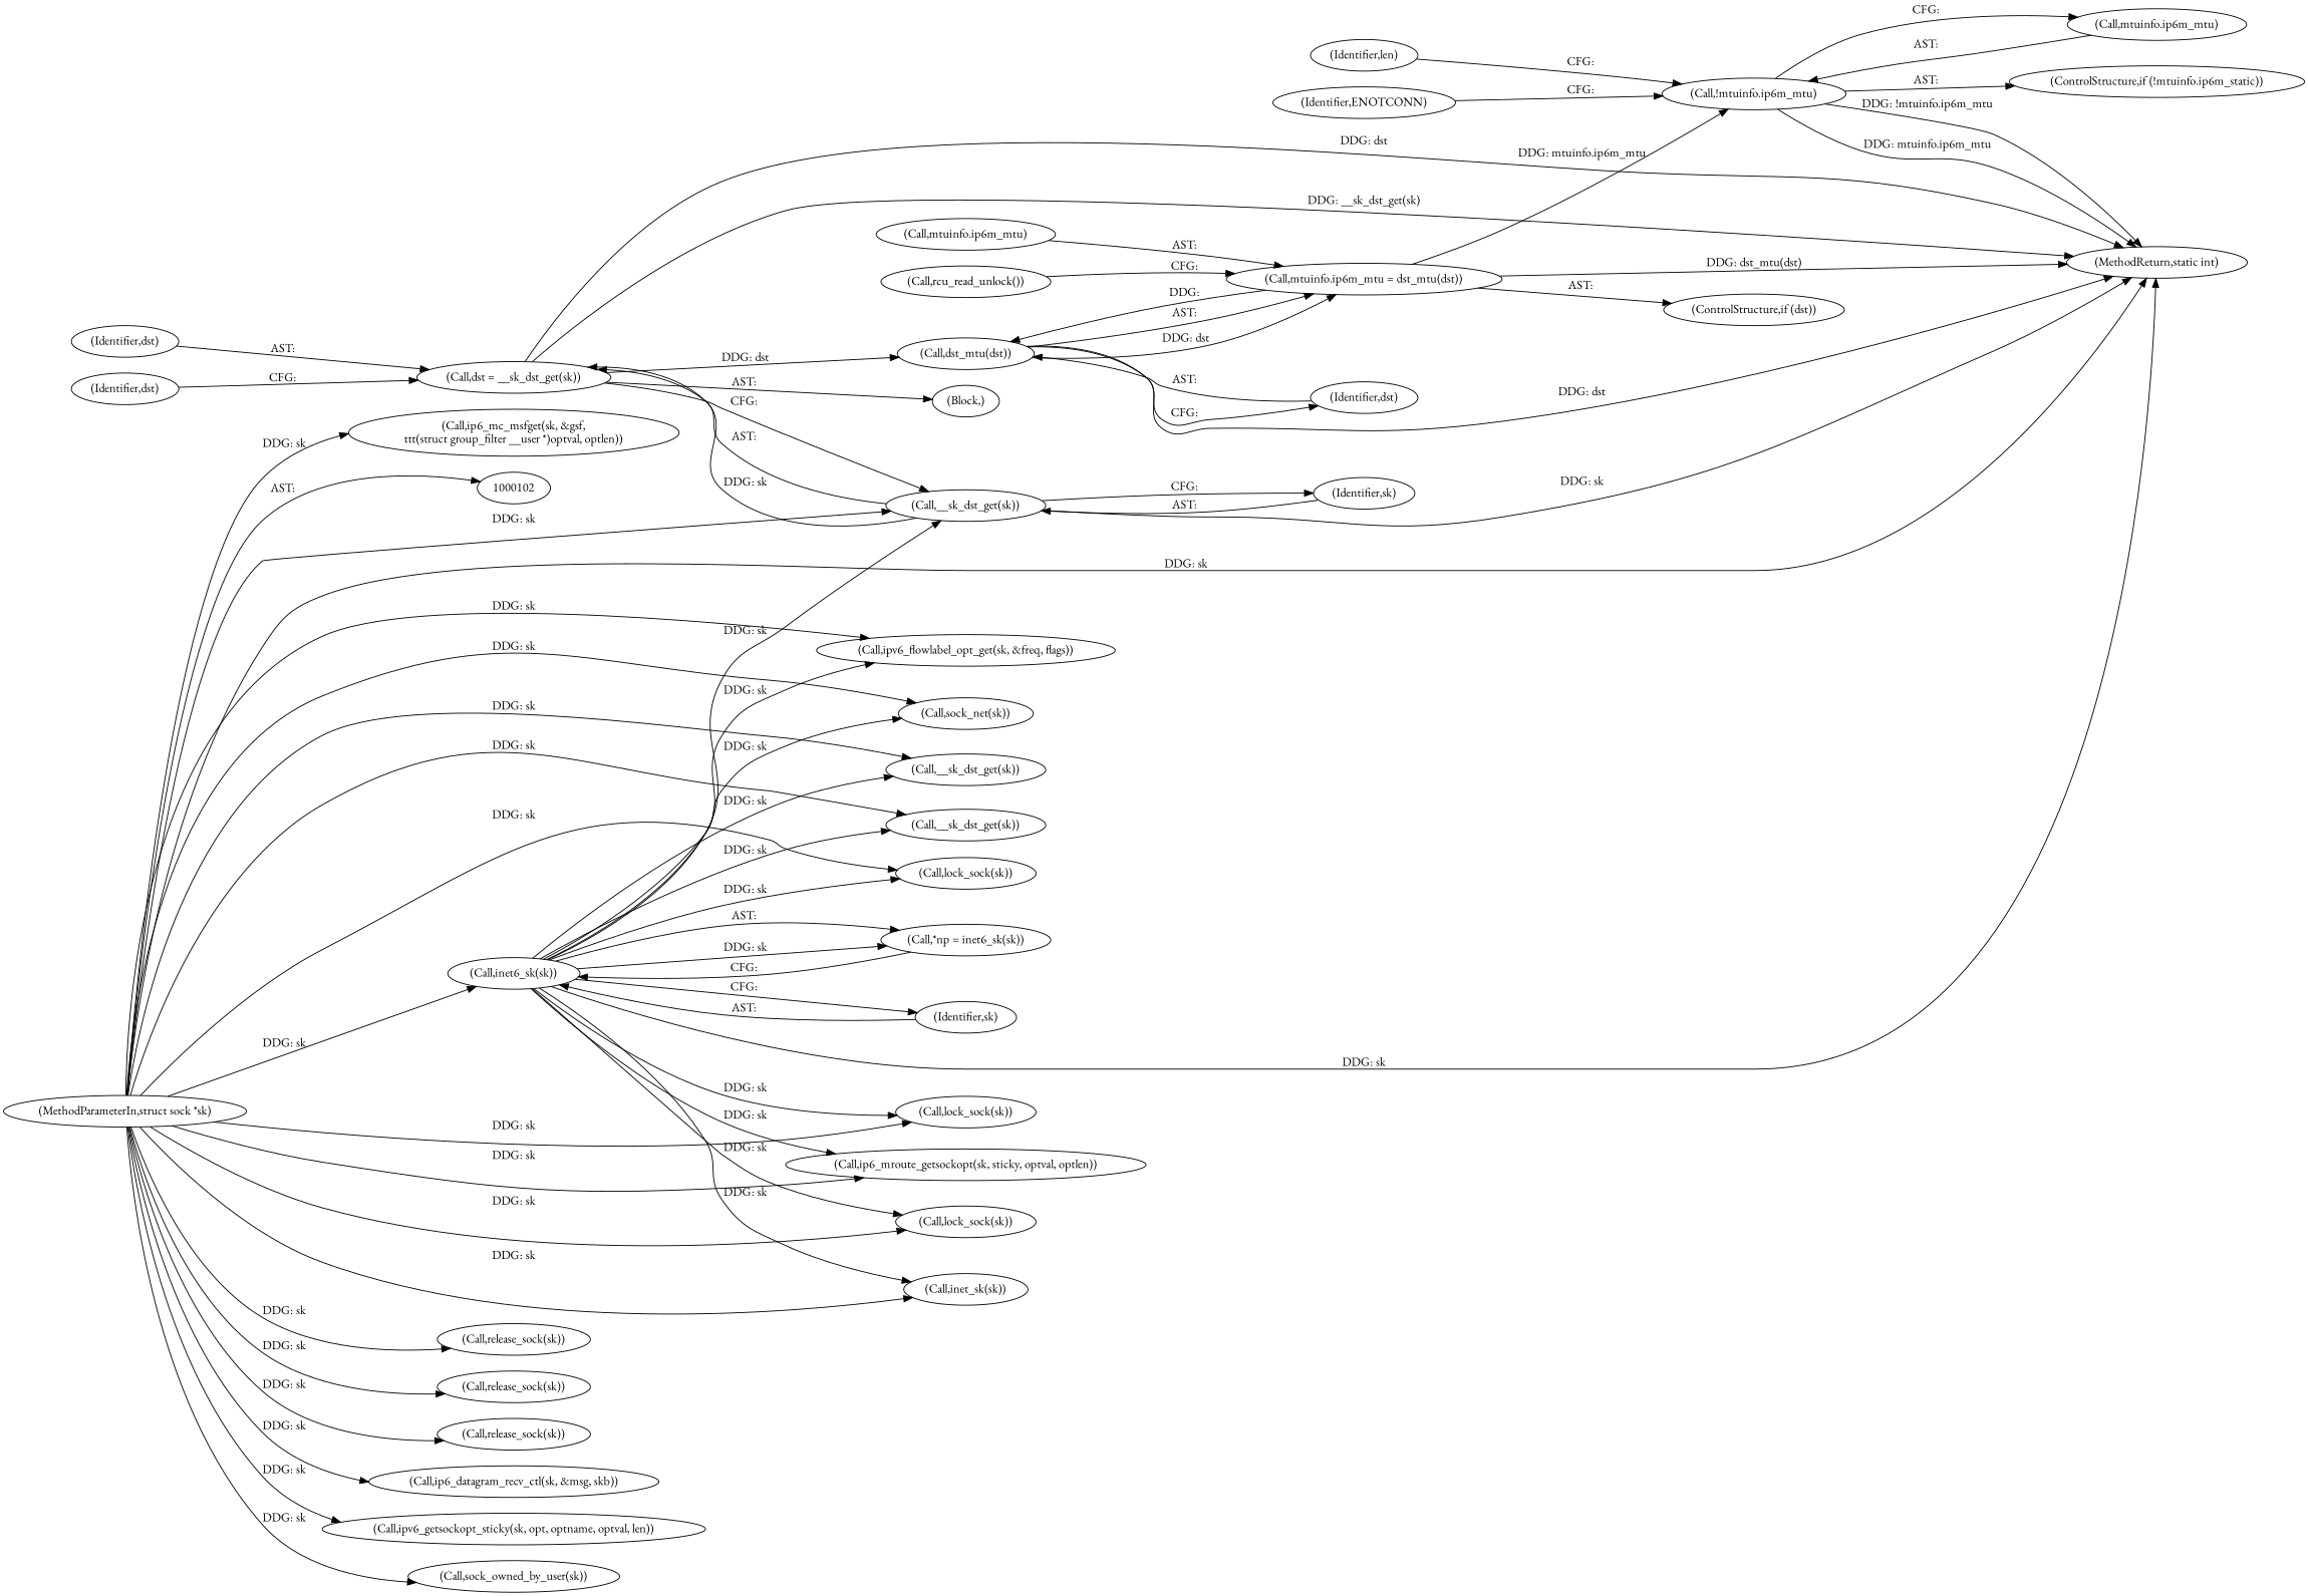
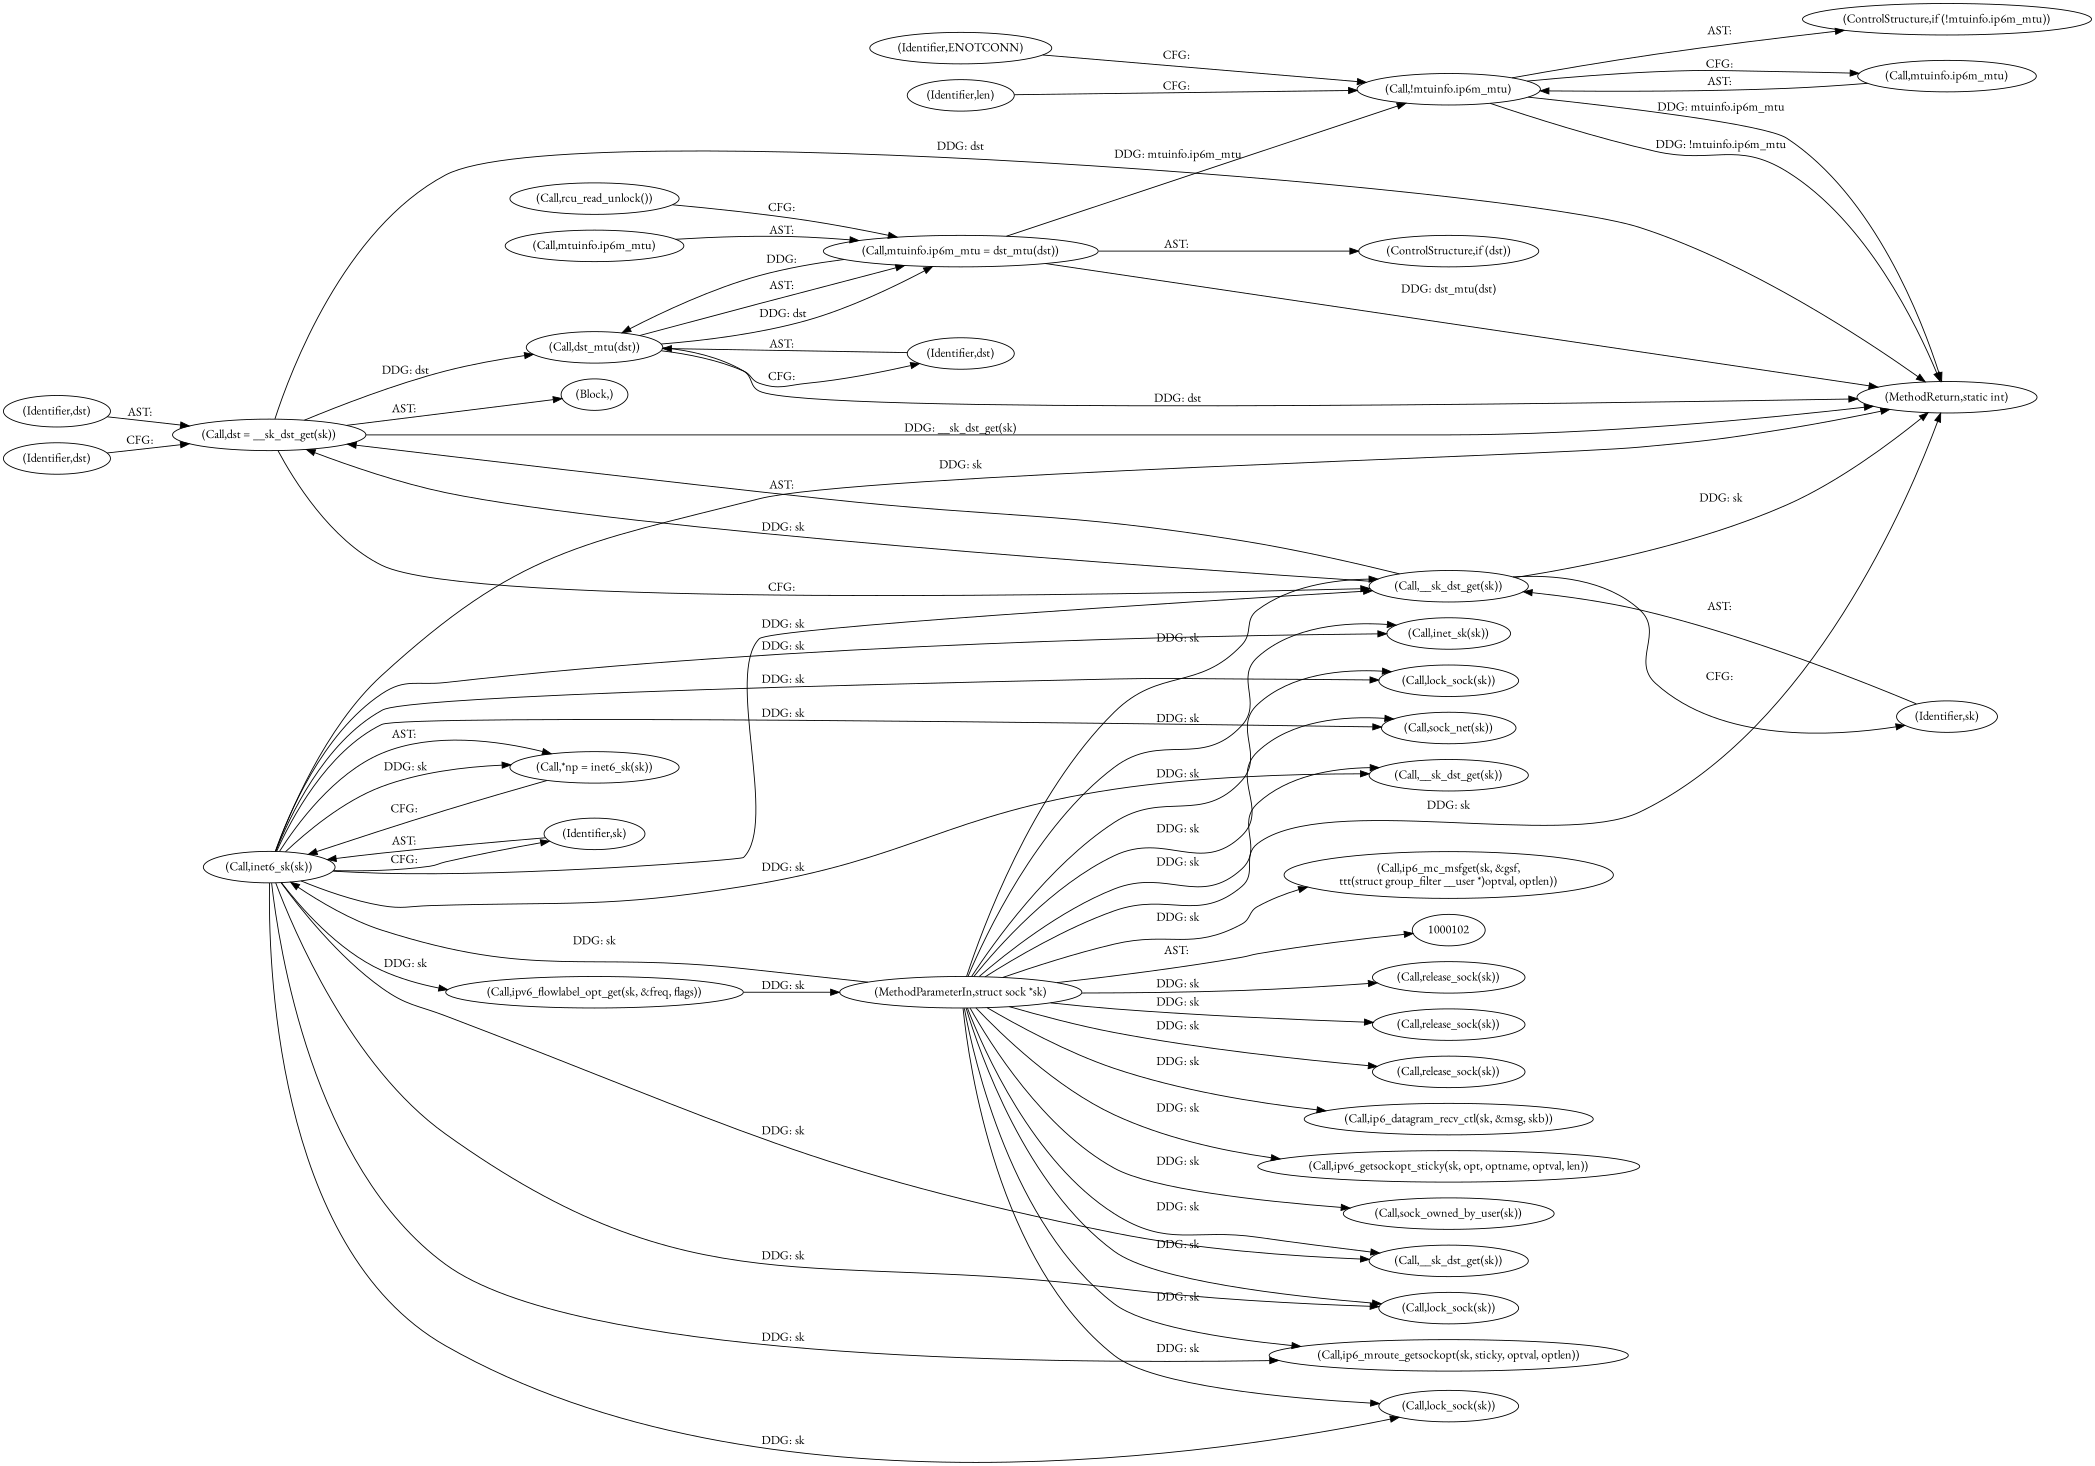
  digraph {
    fontname="EB Garamond"
    rankdir=LR
    node [fontname="EB Garamond"]
    edge [fontname="EB Garamond"]
    n1 [label="(Call,dst_mtu(dst))"]
    n2 [label="(Call,mtuinfo.ip6m_mtu = dst_mtu(dst))"]
    n3 [label="(Identifier,dst)"]
    n4 [label="(MethodReturn,static int)"]
    n5 [label="(Call,!mtuinfo.ip6m_mtu)"]
    n6 [label="(ControlStructure,if (dst))"]
    n7 [label="(Call,dst = __sk_dst_get(sk))"]
    n8 [label="(Call,__sk_dst_get(sk))"]
    n9 [label="(Block,)"]
    n10 [label="(Identifier,sk)"]
    n11 [label="(Call,inet6_sk(sk))"]
    n12 [label="(Call,lock_sock(sk))"]
    n13 [label="(Call,ipv6_flowlabel_opt_get(sk, &freq, flags))"]
    n14 [label="(Call,sock_net(sk))"]
    n15 [label="(Call,__sk_dst_get(sk))"]
    n16 [label="(Call,*np = inet6_sk(sk))"]
    n17 [label="(Call,__sk_dst_get(sk))"]
    n18 [label="(Call,lock_sock(sk))"]
    n19 [label="(Call,ip6_mroute_getsockopt(sk, sticky, optval, optlen))"]
    n20 [label="(Call,lock_sock(sk))"]
    n21 [label="(Identifier,sk)"]
    n22 [label="(Call,inet_sk(sk))"]
    n23 [label="(MethodParameterIn,struct sock *sk)"]
    n24 [label="(Call,release_sock(sk))"]
    n25 [label="(Call,release_sock(sk))"]
    n26 [label="(Call,release_sock(sk))"]
    n27 [label="(Call,ip6_datagram_recv_ctl(sk, &msg, skb))"]
    n28 [label="(Call,ipv6_getsockopt_sticky(sk, opt, optname, optval, len))"]
    n29 [label="(Call,sock_owned_by_user(sk))"]
    n30 [label="(Call,ip6_mc_msfget(sk, &gsf,\n\t\t\t(struct group_filter __user *)optval, optlen))"]
    1000102
-   n32 [label="(ControlStructure,if (!mtuinfo.ip6m_static))"]
+   n32 [label="(ControlStructure,if (!mtuinfo.ip6m_mtu))"]
    n33 [label="(Call,mtuinfo.ip6m_mtu)"]
    n34 [label="(Identifier,dst)"]
    n35 [label="(Call,rcu_read_unlock())"]
    n36 [label="(Call,mtuinfo.ip6m_mtu)"]
    n37 [label="(Identifier,ENOTCONN)"]
    n38 [label="(Identifier,dst)"]
    n39 [label="(Identifier,len)"]
    n1 -> n2 [label="AST: "]
    n1 -> n2 [label="DDG: dst"]
    n1 -> n3 [label="CFG: "]
    n1 -> n4 [label="DDG: dst"]
    n2 -> n1 [label="DDG: "]
    n2 -> n4 [label="DDG: dst_mtu(dst)"]
    n2 -> n5 [label="DDG: mtuinfo.ip6m_mtu"]
    n2 -> n6 [label="AST: "]
    n3 -> n1 [label="AST: "]
    n5 -> n4 [label="DDG: !mtuinfo.ip6m_mtu"]
    n5 -> n4 [label="DDG: mtuinfo.ip6m_mtu"]
    n5 -> n32 [label="AST: "]
    n5 -> n33 [label="CFG: "]
    n7 -> n1 [label="DDG: dst"]
    n7 -> n4 [label="DDG: dst"]
    n7 -> n4 [label="DDG: __sk_dst_get(sk)"]
    n7 -> n8 [label="CFG: "]
    n7 -> n9 [label="AST: "]
    n8 -> n4 [label="DDG: sk"]
    n8 -> n7 [label="AST: "]
    n8 -> n7 [label="DDG: sk"]
    n8 -> n10 [label="CFG: "]
    n10 -> n8 [label="AST: "]
    n11 -> n4 [label="DDG: sk"]
    n11 -> n8 [label="DDG: sk"]
    n11 -> n12 [label="DDG: sk"]
    n11 -> n13 [label="DDG: sk"]
    n11 -> n14 [label="DDG: sk"]
    n11 -> n15 [label="DDG: sk"]
    n11 -> n16 [label="AST: "]
    n11 -> n16 [label="DDG: sk"]
    n11 -> n17 [label="DDG: sk"]
    n11 -> n18 [label="DDG: sk"]
    n11 -> n19 [label="DDG: sk"]
    n11 -> n20 [label="DDG: sk"]
    n11 -> n21 [label="CFG: "]
    n11 -> n22 [label="DDG: sk"]
    n16 -> n11 [label="CFG: "]
    n21 -> n11 [label="AST: "]
    n23 -> n4 [label="DDG: sk"]
    n23 -> n8 [label="DDG: sk"]
    n23 -> n11 [label="DDG: sk"]
    n23 -> n12 [label="DDG: sk"]
-   n23 -> n13 [label="DDG: sk"]
+   n13 -> n23 [label="DDG: sk"]
    n23 -> n14 [label="DDG: sk"]
    n23 -> n15 [label="DDG: sk"]
    n23 -> n17 [label="DDG: sk"]
    n23 -> n18 [label="DDG: sk"]
    n23 -> n19 [label="DDG: sk"]
    n23 -> n20 [label="DDG: sk"]
    n23 -> n22 [label="DDG: sk"]
    n23 -> n24 [label="DDG: sk"]
    n23 -> n25 [label="DDG: sk"]
    n23 -> n26 [label="DDG: sk"]
    n23 -> n27 [label="DDG: sk"]
    n23 -> n28 [label="DDG: sk"]
    n23 -> n29 [label="DDG: sk"]
    n23 -> n30 [label="DDG: sk"]
    n23 -> 1000102 [label="AST: "]
    n33 -> n5 [label="AST: "]
    n34 -> n7 [label="AST: "]
    n35 -> n2 [label="CFG: "]
    n36 -> n2 [label="AST: "]
    n37 -> n5 [label="CFG: "]
    n38 -> n7 [label="CFG: "]
    n39 -> n5 [label="CFG: "]
  }
